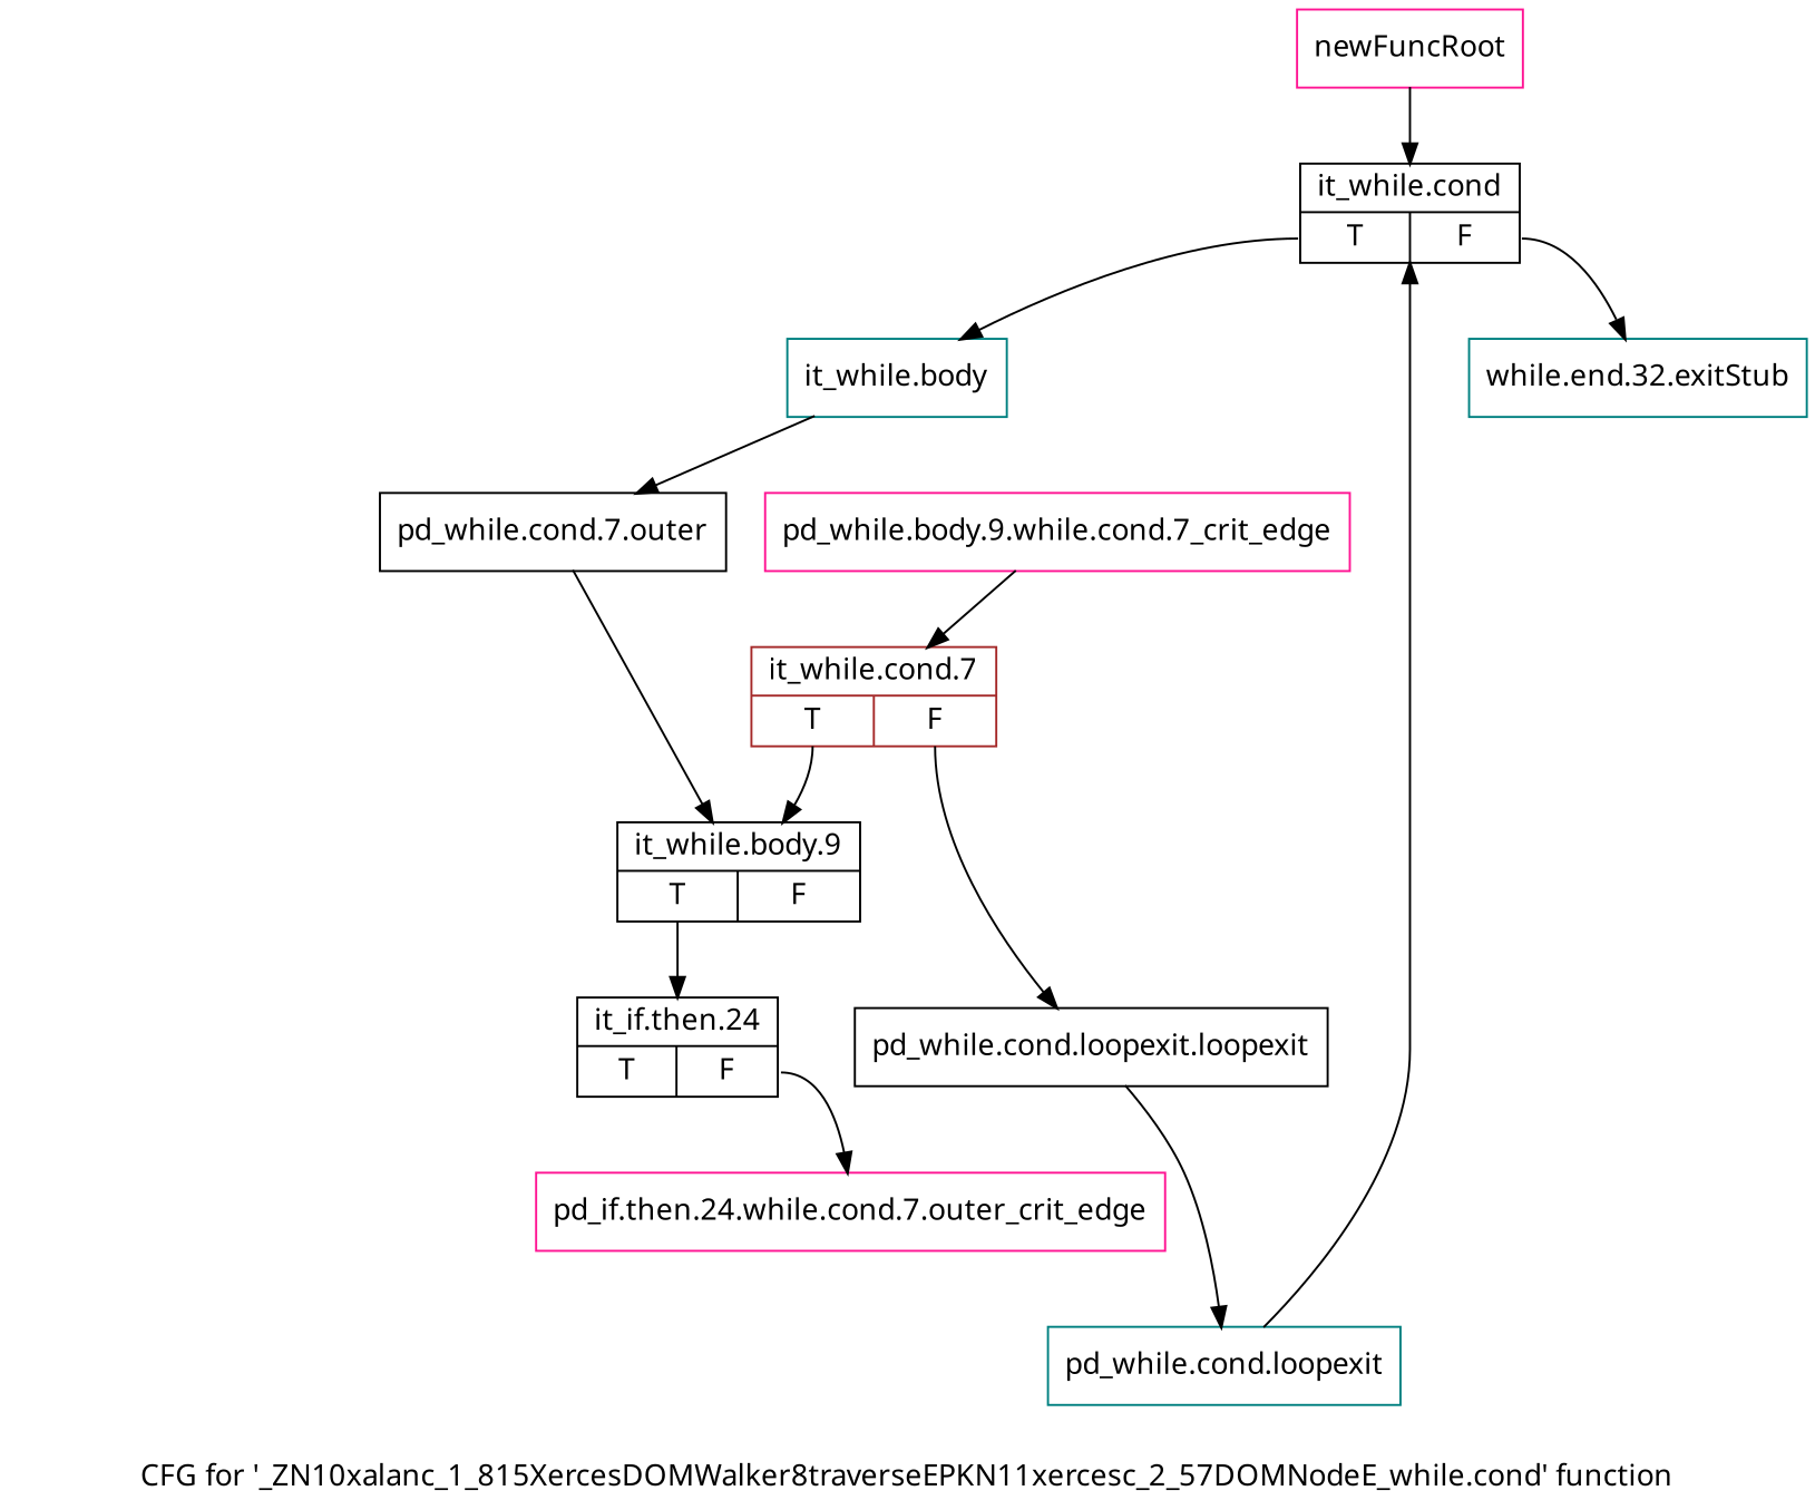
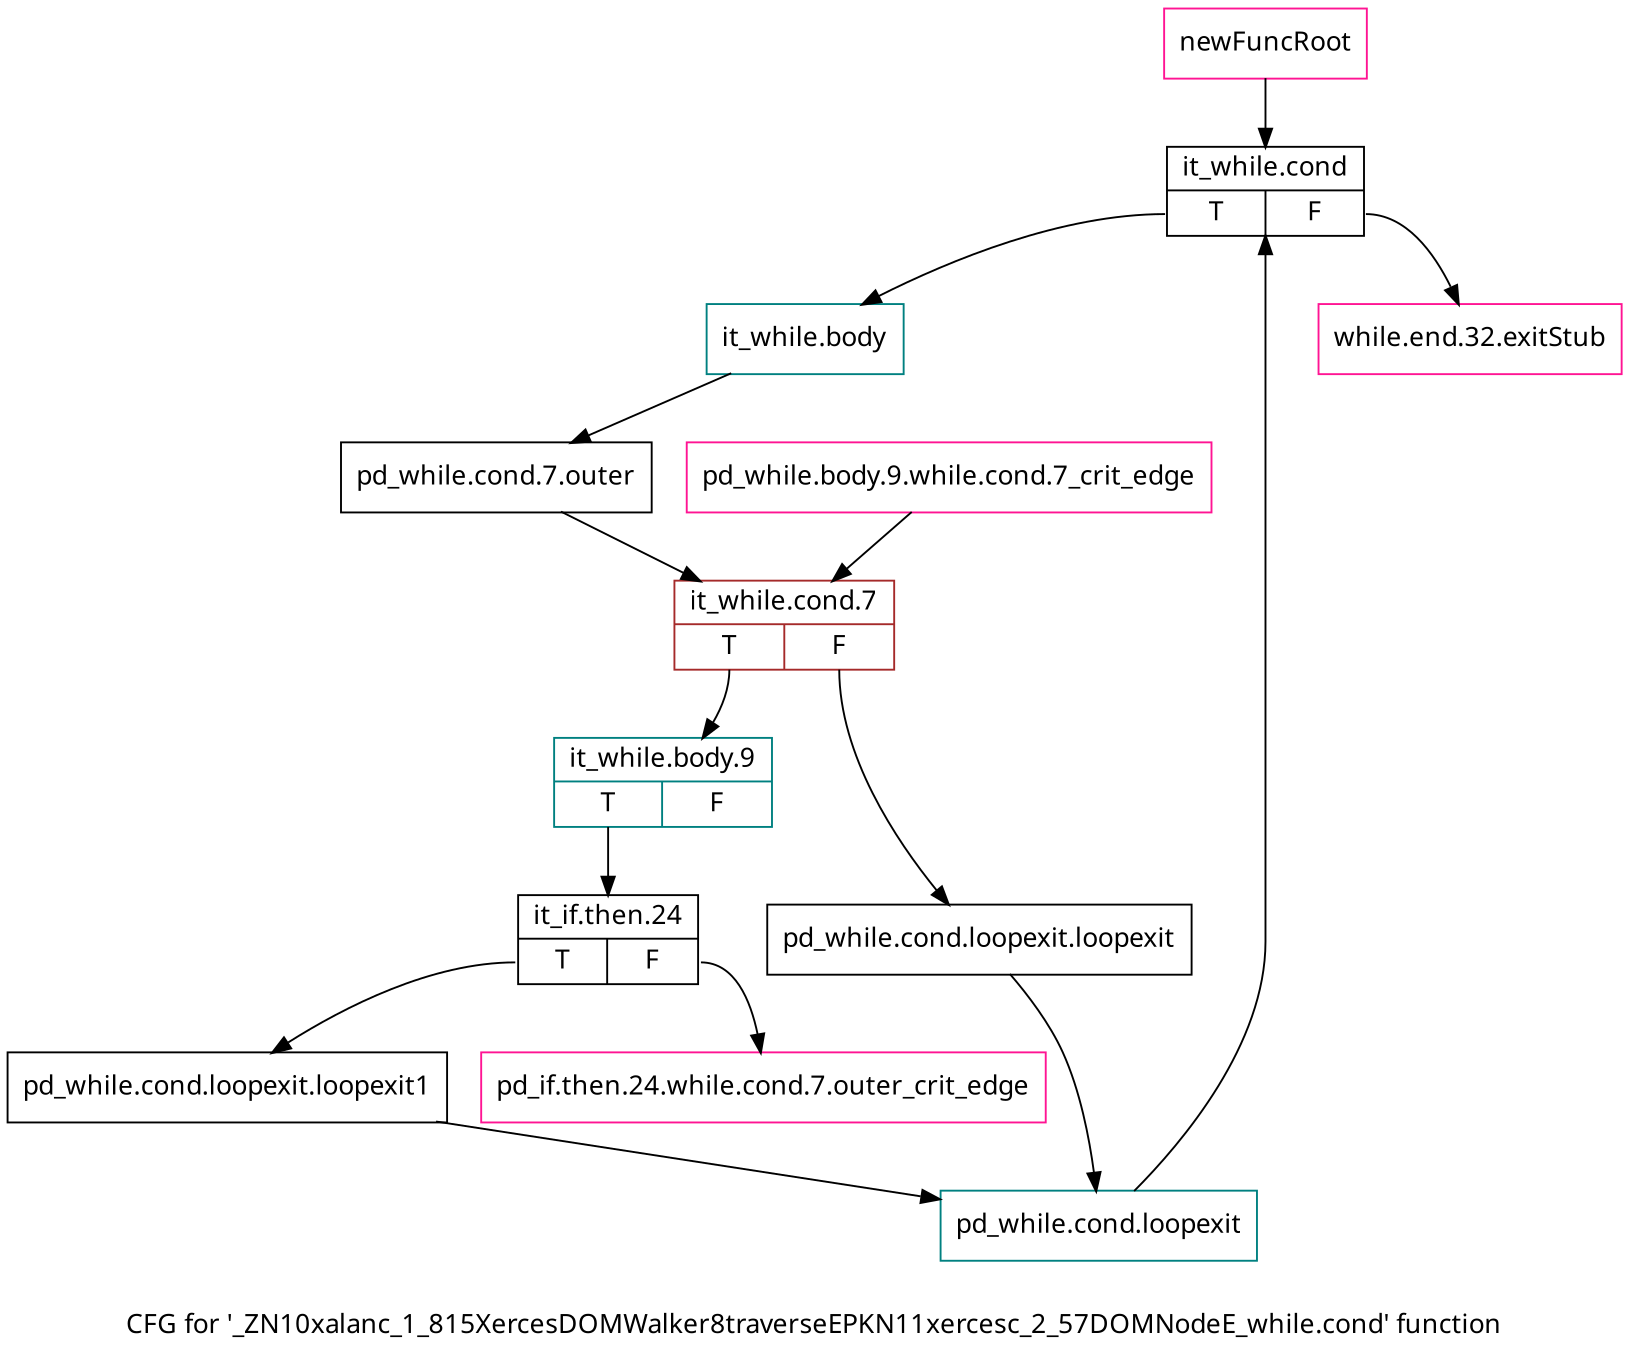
  digraph {
    fontname="Noto Sans"
    label="CFG for '_ZN10xalanc_1_815XercesDOMWalker8traverseEPKN11xercesc_2_57DOMNodeE_while.cond' function"
    node [color=black fontname="Noto Sans" shape=record]
    edge [fontname="Noto Sans"]
    n1 [color=deeppink label="{newFuncRoot}"]
    n2 [label="{it_while.cond|{<s0>T|<s1>F}}"]
-   n3 [color=teal label="{while.end.32.exitStub}"]
+   n3 [color=deeppink label="{while.end.32.exitStub}"]
    n4 [color=teal label="{it_while.body}"]
    n5 [label="{pd_while.cond.7.outer}"]
    n6 [color=brown label="{it_while.cond.7|{<s0>T|<s1>F}}"]
-   n7 [label="{it_while.body.9|{<s0>T|<s1>F}}"]
+   n7 [color=teal label="{it_while.body.9|{<s0>T|<s1>F}}"]
    n8 [label="{pd_while.cond.loopexit.loopexit}"]
    n9 [label="{it_if.then.24|{<s0>T|<s1>F}}"]
    n10 [color=teal label="{pd_while.cond.loopexit}"]
+   n11 [label="{pd_while.cond.loopexit.loopexit1}"]
    n12 [color=deeppink label="{pd_if.then.24.while.cond.7.outer_crit_edge}"]
    n13 [color=deeppink label="{pd_while.body.9.while.cond.7_crit_edge}"]
    n1 -> n2
    n2 -> n3 [tailport=s1]
    n2 -> n4 [tailport=s0]
    n4 -> n5
-   n5 -> n7
+   n5 -> n6
    n6 -> n7 [tailport=s0]
    n6 -> n8 [tailport=s1]
    n7 -> n9 [tailport=s0]
    n8 -> n10
+   n9 -> n11 [tailport=s0]
    n9 -> n12 [tailport=s1]
    n10 -> n2
+   n11 -> n10
    n13 -> n6
  }
